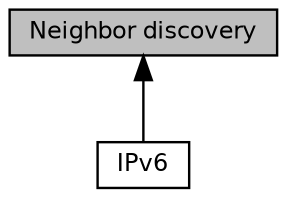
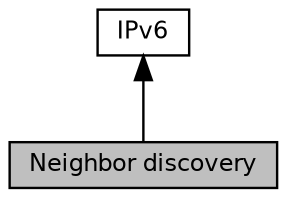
  digraph {
    rankdir=TB
    node [color=black fontname=Helvetica fontsize=10 shape=box style=filled]
    n1 [fillcolor=white height=0.2 label=IPv6 width=0.4]
    n2 [fillcolor=grey75 fontcolor=black height=0.2 label="Neighbor discovery" width=0.4]
-   n2 -> n1 [dir=back fontname=Helvetica fontsize=10 labelfontname=Helvetica labelfontsize=10 shape=plaintext style=solid]
+   n1 -> n2 [dir=back fontname=Helvetica fontsize=10 labelfontname=Helvetica labelfontsize=10 shape=plaintext style=solid]
  }
